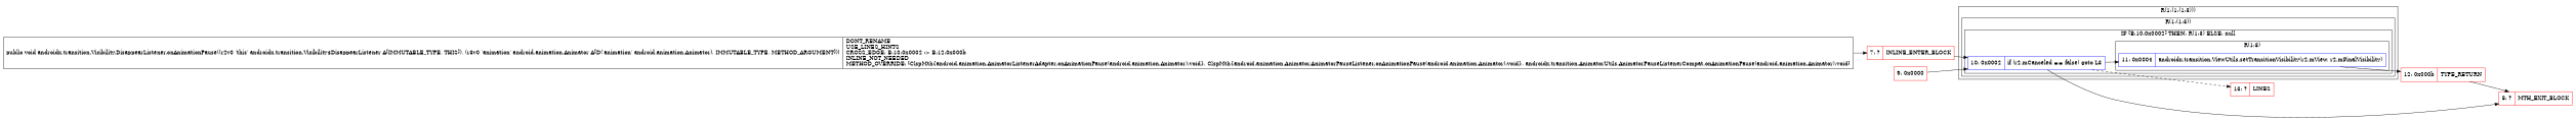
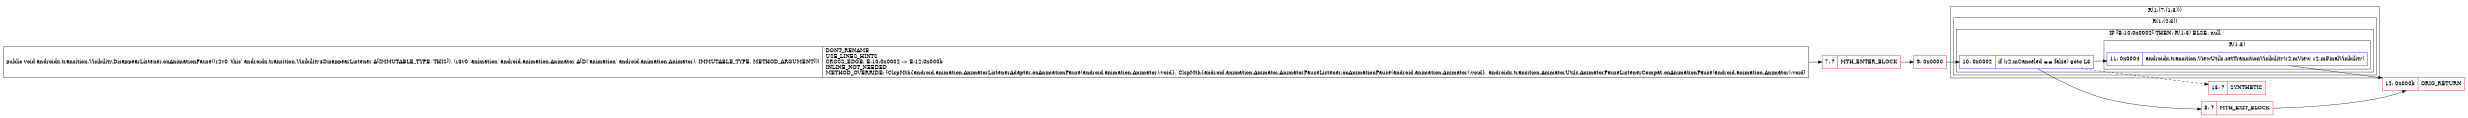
  digraph {
    rankdir=LR
    node [color=red shape=record]
    n1 [color=blue label="{11\:\ 0x0004|androidx.transition.ViewUtils.setTransitionVisibility(r2.mView, r2.mFinalVisibility)\l}"]
    n2 [color=blue label="{10\:\ 0x0002|if (r2.mCanceled == false) goto L3\l}"]
-   n3 [label="{12\:\ 0x000b|TYPE_RETURN\l}"]
-   n4 [label="{13\:\ ?|LINES\l}"]
+   n3 [label="{12\:\ 0x000b|ORIG_RETURN\l}"]
+   n4 [label="{13\:\ ?|SYNTHETIC\l}"]
    n5 [label="{8\:\ ?|MTH_EXIT_BLOCK\l}"]
-   n6 [label="{7\:\ ?|INLINE_ENTER_BLOCK\l}"]
+   n6 [label="{7\:\ ?|MTH_ENTER_BLOCK\l}"]
    n7 [label="{9\:\ 0x0000}"]
    n8 [label="{public void androidx.transition.Visibility.DisappearListener.onAnimationPause((r2v0 'this' androidx.transition.Visibility$DisappearListener A[IMMUTABLE_TYPE, THIS]), (r3v0 'animation' android.animation.Animator A[D('animation' android.animation.Animator), IMMUTABLE_TYPE, METHOD_ARGUMENT]))  | DONT_RENAME\lUSE_LINES_HINTS\lCROSS_EDGE: B:10:0x0002 \-\> B:12:0x000b\lINLINE_NOT_NEEDED\lMETHOD_OVERRIDE: [ClspMth\{android.animation.AnimatorListenerAdapter.onAnimationPause(android.animation.Animator):void\}, ClspMth\{android.animation.Animator.AnimatorPauseListener.onAnimationPause(android.animation.Animator):void\}, androidx.transition.AnimatorUtils.AnimatorPauseListenerCompat.onAnimationPause(android.animation.Animator):void]\l}" color=""]
    subgraph cluster_1 {
-     label="R(1:(1:(1:3)))"
+     label="R(1:(7:(1:3)))"
      subgraph cluster_2 {
-       label="R(1:(1:3))"
+       label="R(1:(2:3))"
        subgraph cluster_3 {
          label="IF [B:10:0x0002] THEN: R(1:3) ELSE: null"
          n2
          subgraph cluster_4 {
            label="R(1:8)"
            n1
          }
        }
      }
    }
    n1 -> n3
    n2 -> n1
    n2 -> n4 [style=dashed]
    n2 -> n5
-   n3 -> n5
-   n6 -> n2
+   n5 -> n3
+   n6 -> n7
    n7 -> n2
    n8 -> n6
  }
